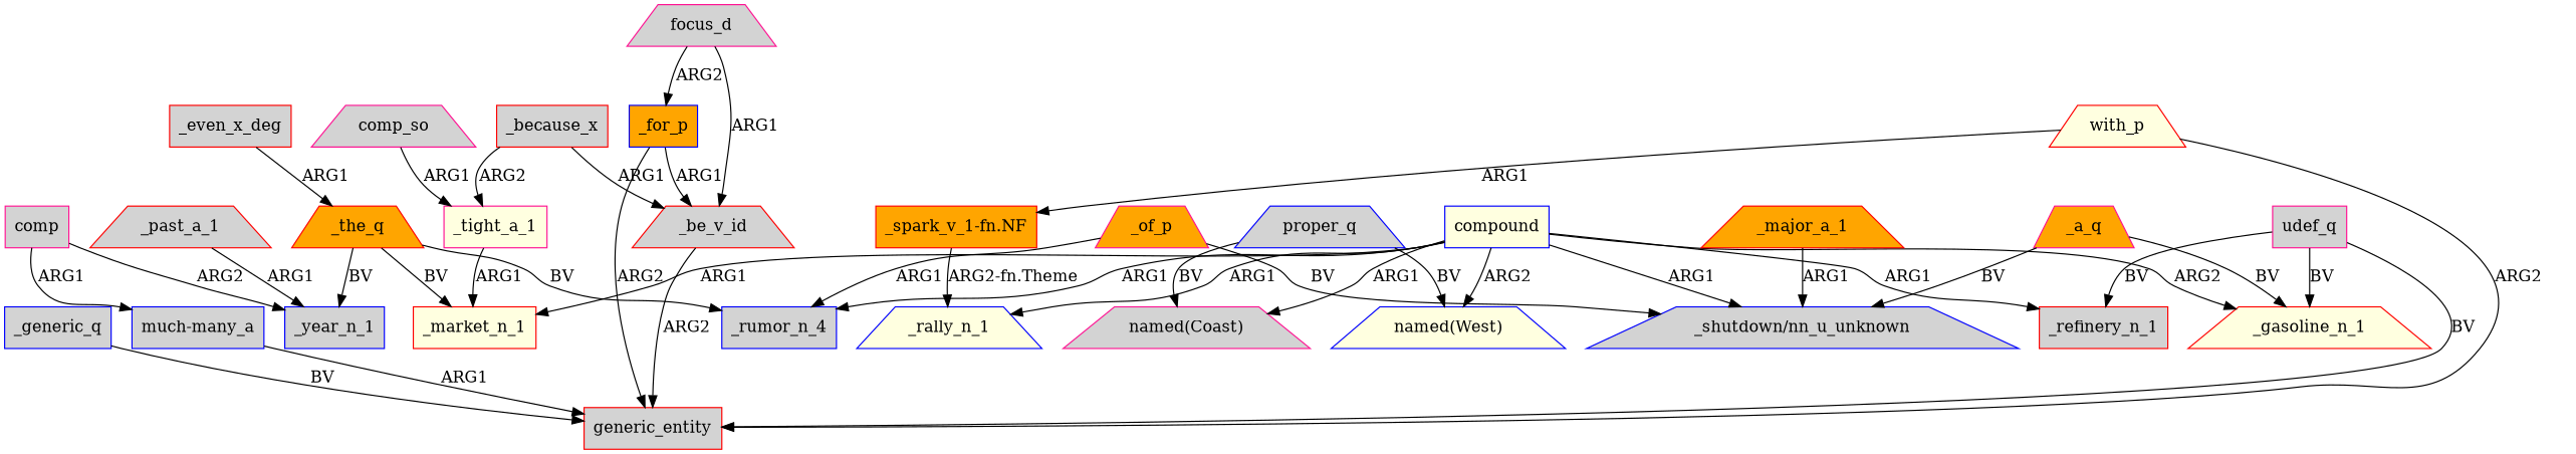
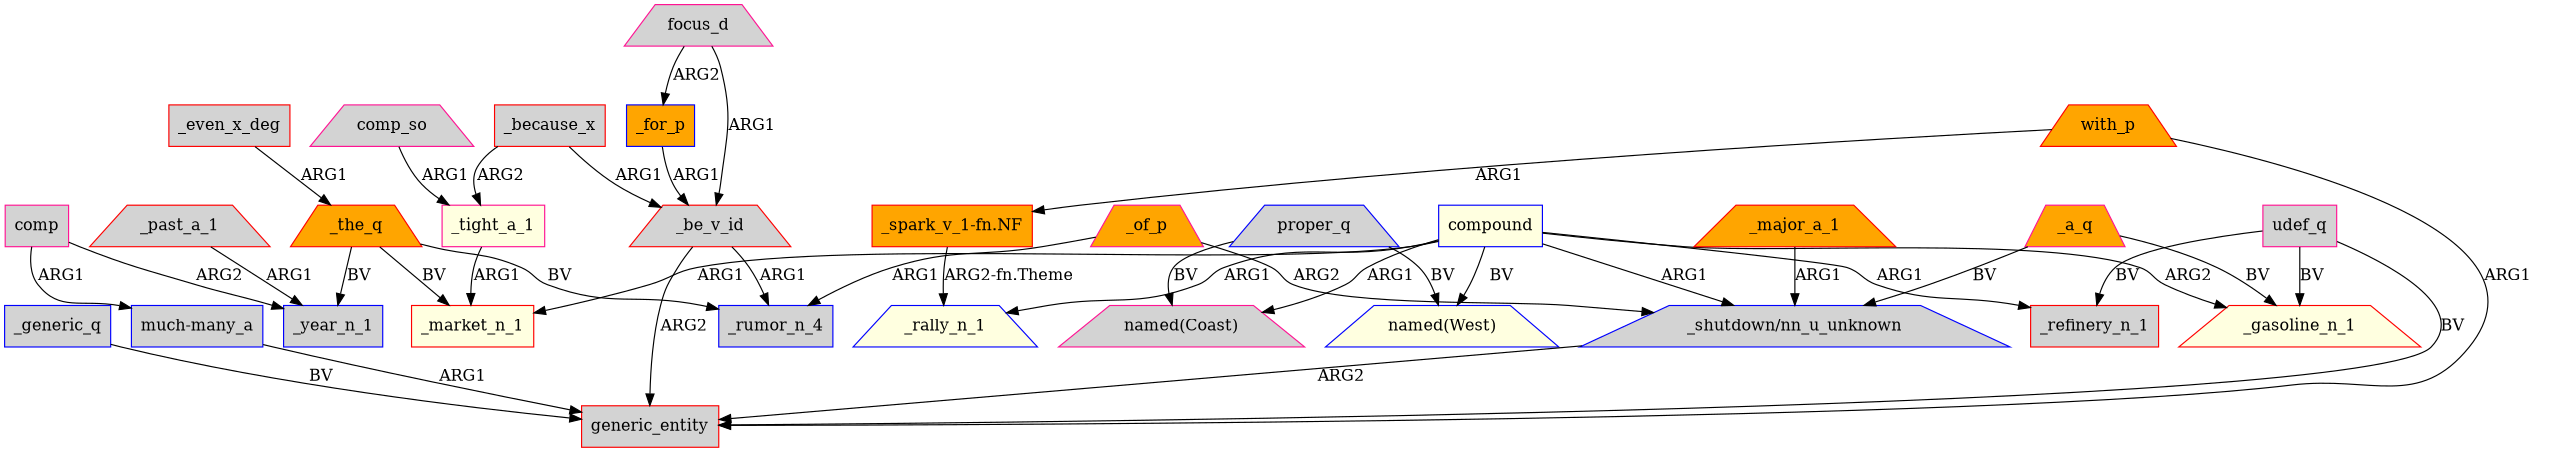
  digraph {
    node [color=red fillcolor=lightgrey shape=box style=filled]
    n1 [color=blue label=_generic_q]
    generic_entity
    comp_so [color=deeppink shape=trapezium]
    _tight_a_1 [color=deeppink fillcolor=lightyellow]
    _market_n_1 [fillcolor=lightyellow]
    compound [color=blue fillcolor=lightyellow]
    "named(West)" [color=blue fillcolor=lightyellow shape=trapezium]
    "_shutdown/nn_u_unknown" [color=blue shape=trapezium]
    _gasoline_n_1 [fillcolor=lightyellow shape=trapezium]
    _rally_n_1 [color=blue fillcolor=lightyellow shape=trapezium]
    "named(Coast)" [color=deeppink shape=trapezium]
    _refinery_n_1
    udef_q [color=deeppink]
-   with_p [fillcolor=lightyellow shape=trapezium]
+   with_p [fillcolor=orange shape=trapezium]
    "_spark_v_1-fn.NF" [fillcolor=orange]
    _because_x
    _be_v_id [shape=trapezium]
    n18 [color=blue label=_rumor_n_4]
    "much-many_a" [color=blue]
    _of_p [color=deeppink fillcolor=orange shape=trapezium]
    _for_p [color=blue fillcolor=orange]
    proper_q [color=blue shape=trapezium]
    focus_d [color=deeppink shape=trapezium]
    _the_q [fillcolor=orange shape=trapezium]
    _even_x_deg
    _year_n_1 [color=blue]
    _past_a_1 [shape=trapezium]
    _a_q [color=deeppink fillcolor=orange shape=trapezium]
    comp [color=deeppink]
    _major_a_1 [fillcolor=orange shape=trapezium]
    n1 -> generic_entity [label=BV]
    comp_so -> _tight_a_1 [label=ARG1]
    _tight_a_1 -> _market_n_1 [label=ARG1]
    compound -> _market_n_1 [label=ARG1]
-   compound -> "named(West)" [label=ARG2]
+   compound -> "named(West)" [label=BV]
    compound -> "_shutdown/nn_u_unknown" [label=ARG1]
    compound -> _gasoline_n_1 [label=ARG2]
    compound -> _rally_n_1 [label=ARG1]
    compound -> "named(Coast)" [label=ARG1]
    compound -> _refinery_n_1 [label=ARG1]
    udef_q -> generic_entity [label=BV]
    udef_q -> _gasoline_n_1 [label=BV]
    udef_q -> _refinery_n_1 [label=BV]
-   with_p -> generic_entity [label=ARG2]
+   with_p -> generic_entity [label=ARG1]
    with_p -> "_spark_v_1-fn.NF" [label=ARG1]
    "_spark_v_1-fn.NF" -> _rally_n_1 [label="ARG2-fn.Theme"]
    _because_x -> _tight_a_1 [label=ARG2]
    _because_x -> _be_v_id [label=ARG1]
    _be_v_id -> generic_entity [label=ARG2]
-   compound -> n18 [label=ARG1]
+   _be_v_id -> n18 [label=ARG1]
    "much-many_a" -> generic_entity [label=ARG1]
-   _of_p -> "_shutdown/nn_u_unknown" [label=BV]
+   _of_p -> "_shutdown/nn_u_unknown" [label=ARG2]
    _of_p -> n18 [label=ARG1]
-   _for_p -> generic_entity [label=ARG2]
+   "_shutdown/nn_u_unknown" -> generic_entity [label=ARG2]
    _for_p -> _be_v_id [label=ARG1]
    proper_q -> "named(West)" [label=BV]
    proper_q -> "named(Coast)" [label=BV]
    focus_d -> _be_v_id [label=ARG1]
    focus_d -> _for_p [label=ARG2]
    _the_q -> _market_n_1 [label=BV]
    _the_q -> n18 [label=BV]
    _the_q -> _year_n_1 [label=BV]
    _even_x_deg -> _the_q [label=ARG1]
    _past_a_1 -> _year_n_1 [label=ARG1]
    _a_q -> "_shutdown/nn_u_unknown" [label=BV]
    _a_q -> _gasoline_n_1 [label=BV]
    comp -> "much-many_a" [label=ARG1]
    comp -> _year_n_1 [label=ARG2]
    _major_a_1 -> "_shutdown/nn_u_unknown" [label=ARG1]
  }
